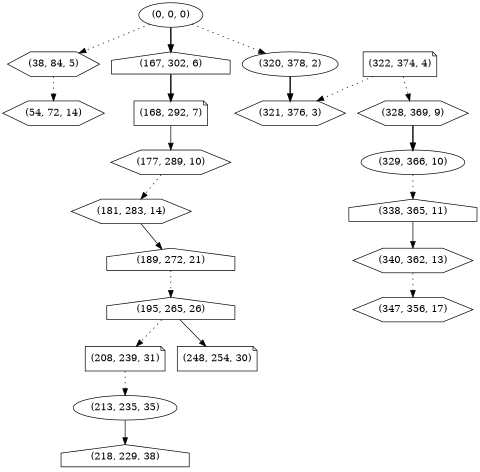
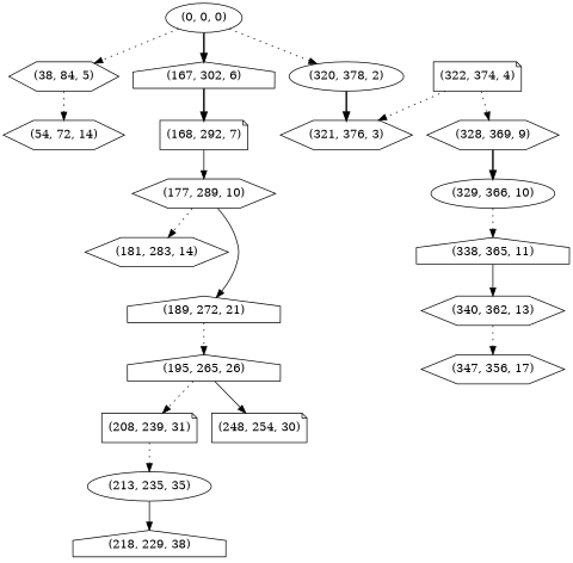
  digraph {
    node [shape=hexagon]
    edge [style=dotted]
    "(0, 0, 0)" [shape=ellipse]
    "(38, 84, 5)"
    "(167, 302, 6)" [shape=house]
    "(320, 378, 2)" [shape=ellipse]
    "(54, 72, 14)"
    "(168, 292, 7)" [shape=note]
    "(321, 376, 3)"
    "(177, 289, 10)"
    "(181, 283, 14)"
    "(189, 272, 21)" [shape=house]
    "(195, 265, 26)" [shape=house]
    "(208, 239, 31)" [shape=note]
    "(248, 254, 30)" [shape=note]
    "(213, 235, 35)" [shape=ellipse]
    "(218, 229, 38)" [shape=house]
    "(322, 374, 4)" [shape=note]
    "(328, 369, 9)"
    "(329, 366, 10)" [shape=ellipse]
    "(338, 365, 11)" [shape=house]
    "(340, 362, 13)"
    "(347, 356, 17)"
    "(0, 0, 0)" -> "(38, 84, 5)"
    "(0, 0, 0)" -> "(167, 302, 6)" [style=bold]
    "(0, 0, 0)" -> "(320, 378, 2)"
    "(38, 84, 5)" -> "(54, 72, 14)"
    "(167, 302, 6)" -> "(168, 292, 7)" [style=bold]
    "(320, 378, 2)" -> "(321, 376, 3)" [style=bold]
    "(168, 292, 7)" -> "(177, 289, 10)" [style=solid]
    "(177, 289, 10)" -> "(181, 283, 14)"
-   "(181, 283, 14)" -> "(189, 272, 21)" [style=solid]
+   "(177, 289, 10)" -> "(189, 272, 21)" [style=solid]
    "(189, 272, 21)" -> "(195, 265, 26)"
    "(195, 265, 26)" -> "(208, 239, 31)"
    "(195, 265, 26)" -> "(248, 254, 30)" [style=solid]
    "(208, 239, 31)" -> "(213, 235, 35)"
    "(213, 235, 35)" -> "(218, 229, 38)" [style=solid]
    "(322, 374, 4)" -> "(321, 376, 3)"
    "(322, 374, 4)" -> "(328, 369, 9)"
    "(328, 369, 9)" -> "(329, 366, 10)" [style=bold]
    "(329, 366, 10)" -> "(338, 365, 11)"
    "(338, 365, 11)" -> "(340, 362, 13)" [style=solid]
    "(340, 362, 13)" -> "(347, 356, 17)"
  }
